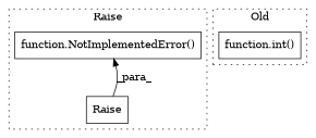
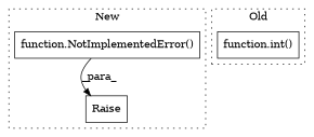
  digraph {
    node [a=75 shape=box]
    n1 [l="37,1" label="function.NotImplementedError()" s="10364,10443"]
    n2 [a=91 l=6 label=Raise s=10358]
    n3 [l="4,1" label="function.int()" s="10314,10319"]
    subgraph cluster_1 {
-     label=Raise
+     label=New
      style=dotted
      n1
      n2
    }
    subgraph cluster_2 {
      label=Old
      style=dotted
      n3
    }
-   n2 -> n1 [label=_para_]
+   n1 -> n2 [label=_para_]
  }
